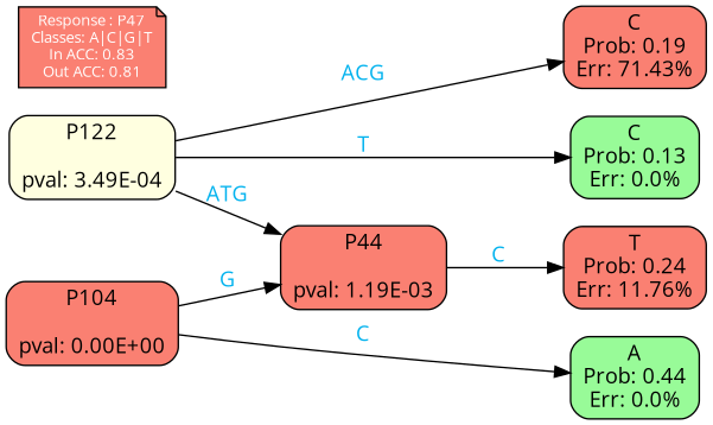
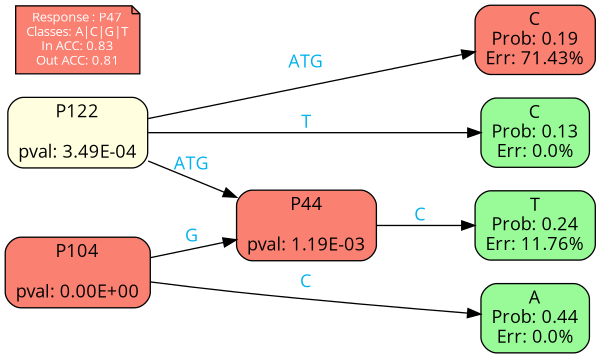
  digraph {
    fontname="Open Sans"
    rankdir=LR
    ranksep=equally
    splines=polylines
    node [color=black fillcolor=salmon fontname="Open Sans" shape=box style="filled, rounded"]
    edge [fontcolor=deepskyblue2 fontname="Open Sans"]
    n1 [label="C\nProb: 0.19\nErr: 71.43%"]
    n2 [fillcolor=palegreen label="C\nProb: 0.13\nErr: 0.0%"]
-   n3 [label="T\nProb: 0.24\nErr: 11.76%"]
+   n3 [fillcolor=palegreen label="T\nProb: 0.24\nErr: 11.76%"]
    n4 [fillcolor=palegreen label="A\nProb: 0.44\nErr: 0.0%"]
    n5 [align=left fontcolor=white fontsize=10 label="Response : P47\nClasses: A|C|G|T\nIn ACC: 0.83\nOut ACC: 0.81\n" shape=note style=filled]
    n6 [label="P104\n\npval: 0.00E+00"]
    n7 [label="P44\n\npval: 1.19E-03"]
    n8 [fillcolor=lightyellow label="P122\n\npval: 3.49E-04"]
    subgraph sub_1 {
      rank=same
      n1
      n2
      n3
      n4
    }
    subgraph sub_2 {
      rank=same
      n5
      n6
    }
    n6 -> n4 [label=C]
    n6 -> n7 [label=G]
    n7 -> n3 [label=C]
-   n8 -> n1 [label=ACG]
+   n8 -> n1 [label=ATG]
    n8 -> n2 [label=T]
    n8 -> n7 [label=ATG]
  }
